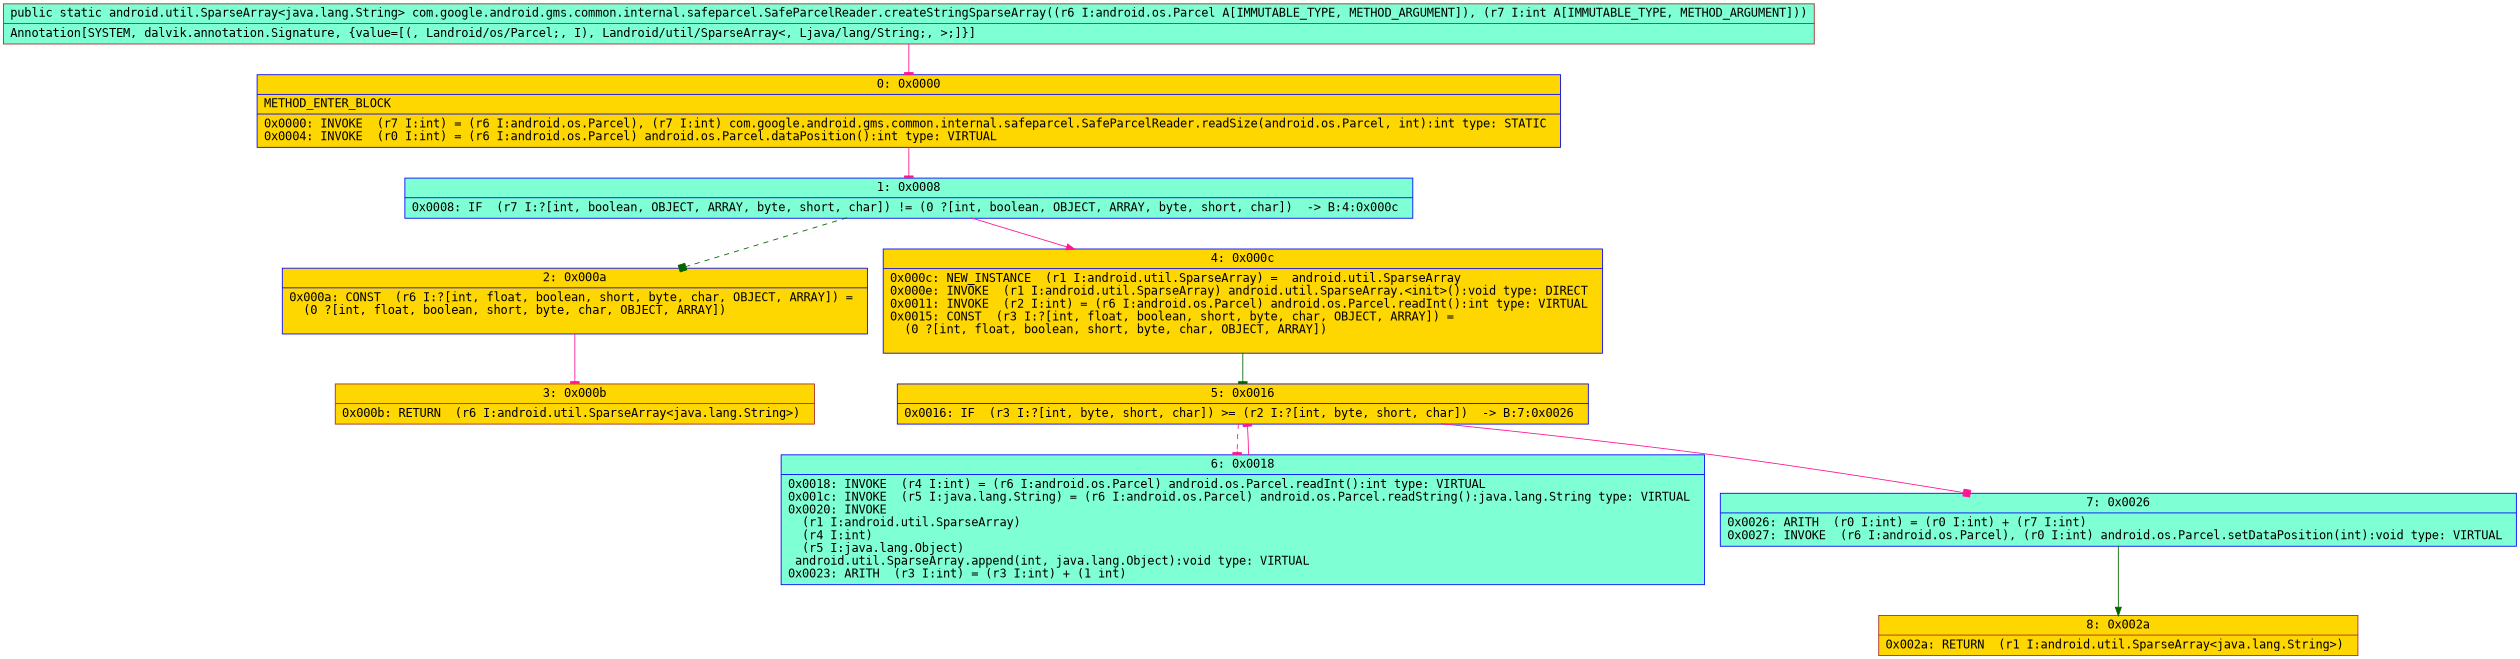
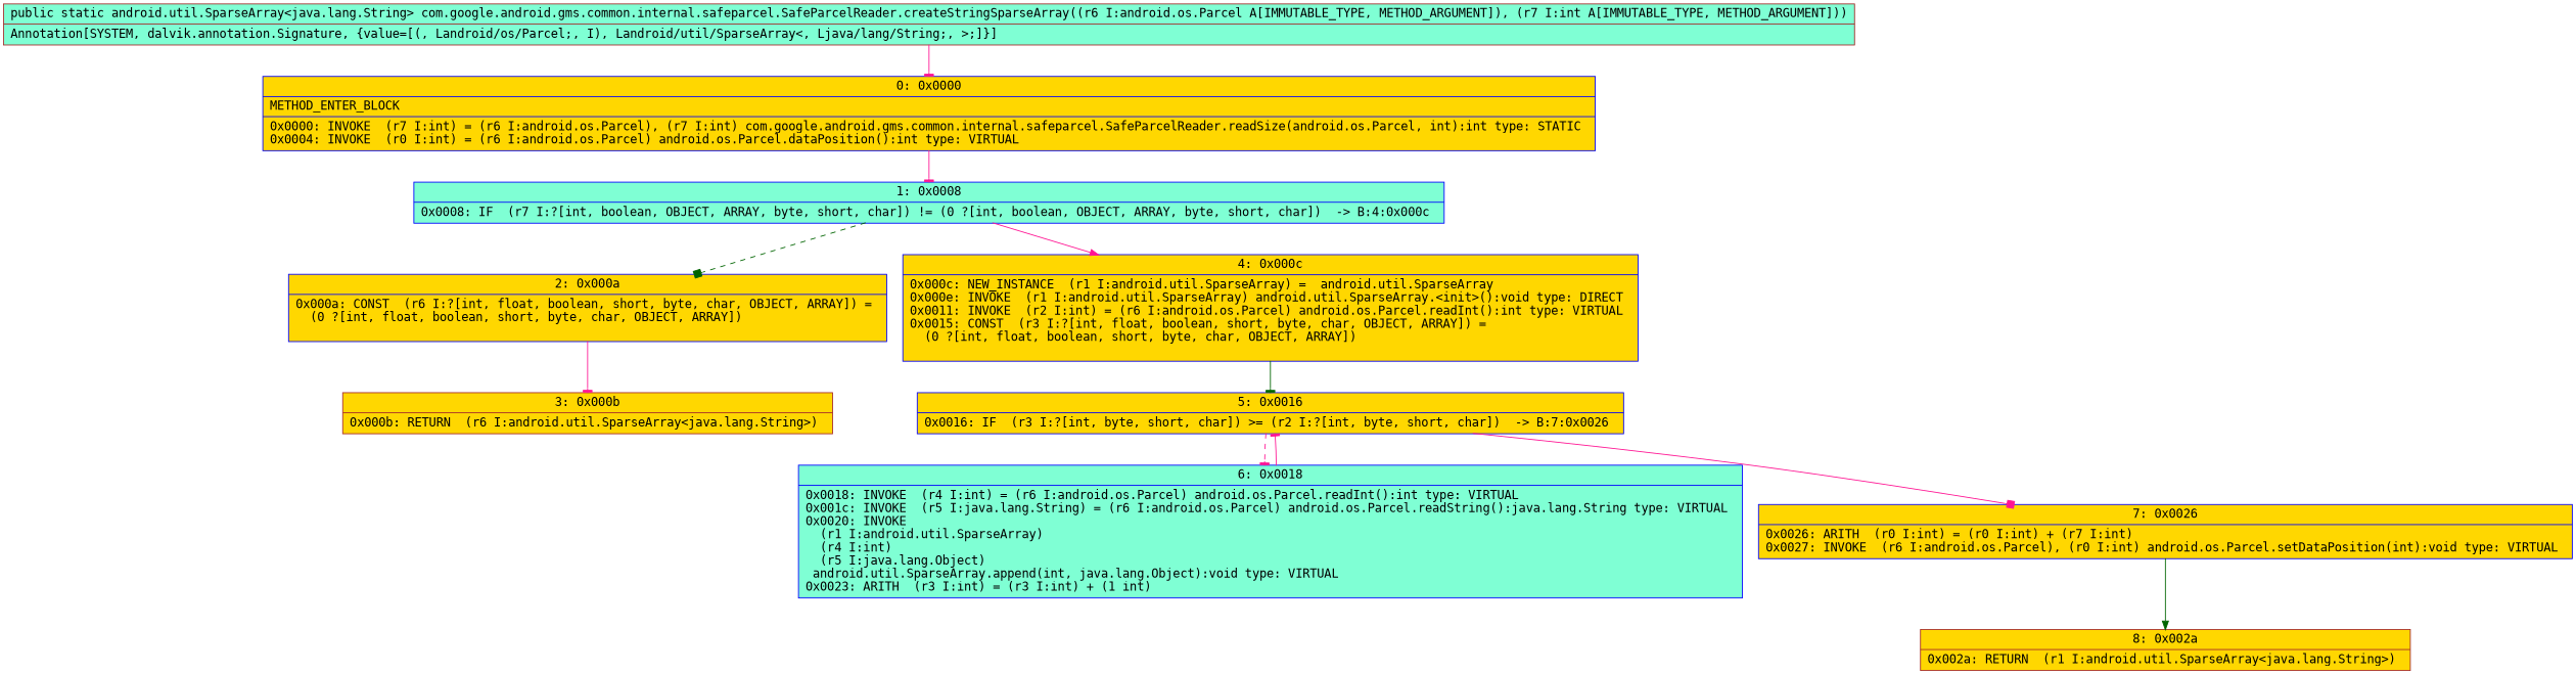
  digraph {
    fontname="DejaVu Sans Mono"
    node [color=blue fillcolor=gold fontname="DejaVu Sans Mono" shape=record style=filled]
    edge [arrowhead=tee color=deeppink fontname="DejaVu Sans Mono"]
    n1 [label="{0\:\ 0x0000|METHOD_ENTER_BLOCK\l|0x0000: INVOKE  (r7 I:int) = (r6 I:android.os.Parcel), (r7 I:int) com.google.android.gms.common.internal.safeparcel.SafeParcelReader.readSize(android.os.Parcel, int):int type: STATIC \l0x0004: INVOKE  (r0 I:int) = (r6 I:android.os.Parcel) android.os.Parcel.dataPosition():int type: VIRTUAL \l}"]
    n2 [fillcolor=aquamarine label="{1\:\ 0x0008|0x0008: IF  (r7 I:?[int, boolean, OBJECT, ARRAY, byte, short, char]) != (0 ?[int, boolean, OBJECT, ARRAY, byte, short, char])  \-\> B:4:0x000c \l}"]
    n3 [label="{2\:\ 0x000a|0x000a: CONST  (r6 I:?[int, float, boolean, short, byte, char, OBJECT, ARRAY]) = \l  (0 ?[int, float, boolean, short, byte, char, OBJECT, ARRAY])\l \l}"]
    n4 [label="{4\:\ 0x000c|0x000c: NEW_INSTANCE  (r1 I:android.util.SparseArray) =  android.util.SparseArray \l0x000e: INVOKE  (r1 I:android.util.SparseArray) android.util.SparseArray.\<init\>():void type: DIRECT \l0x0011: INVOKE  (r2 I:int) = (r6 I:android.os.Parcel) android.os.Parcel.readInt():int type: VIRTUAL \l0x0015: CONST  (r3 I:?[int, float, boolean, short, byte, char, OBJECT, ARRAY]) = \l  (0 ?[int, float, boolean, short, byte, char, OBJECT, ARRAY])\l \l}"]
    n5 [color=brown label="{3\:\ 0x000b|0x000b: RETURN  (r6 I:android.util.SparseArray\<java.lang.String\>) \l}"]
    n6 [label="{5\:\ 0x0016|0x0016: IF  (r3 I:?[int, byte, short, char]) \>= (r2 I:?[int, byte, short, char])  \-\> B:7:0x0026 \l}"]
    n7 [fillcolor=aquamarine label="{6\:\ 0x0018|0x0018: INVOKE  (r4 I:int) = (r6 I:android.os.Parcel) android.os.Parcel.readInt():int type: VIRTUAL \l0x001c: INVOKE  (r5 I:java.lang.String) = (r6 I:android.os.Parcel) android.os.Parcel.readString():java.lang.String type: VIRTUAL \l0x0020: INVOKE  \l  (r1 I:android.util.SparseArray)\l  (r4 I:int)\l  (r5 I:java.lang.Object)\l android.util.SparseArray.append(int, java.lang.Object):void type: VIRTUAL \l0x0023: ARITH  (r3 I:int) = (r3 I:int) + (1 int) \l}"]
-   n8 [fillcolor=aquamarine label="{7\:\ 0x0026|0x0026: ARITH  (r0 I:int) = (r0 I:int) + (r7 I:int) \l0x0027: INVOKE  (r6 I:android.os.Parcel), (r0 I:int) android.os.Parcel.setDataPosition(int):void type: VIRTUAL \l}"]
+   n8 [label="{7\:\ 0x0026|0x0026: ARITH  (r0 I:int) = (r0 I:int) + (r7 I:int) \l0x0027: INVOKE  (r6 I:android.os.Parcel), (r0 I:int) android.os.Parcel.setDataPosition(int):void type: VIRTUAL \l}"]
    n9 [color=brown label="{8\:\ 0x002a|0x002a: RETURN  (r1 I:android.util.SparseArray\<java.lang.String\>) \l}"]
    n10 [color=brown fillcolor=aquamarine label="{public static android.util.SparseArray\<java.lang.String\> com.google.android.gms.common.internal.safeparcel.SafeParcelReader.createStringSparseArray((r6 I:android.os.Parcel A[IMMUTABLE_TYPE, METHOD_ARGUMENT]), (r7 I:int A[IMMUTABLE_TYPE, METHOD_ARGUMENT]))  | Annotation[SYSTEM, dalvik.annotation.Signature, \{value=[(, Landroid\/os\/Parcel;, I), Landroid\/util\/SparseArray\<, Ljava\/lang\/String;, \>;]\}]\l}"]
    n1 -> n2
    n2 -> n3 [arrowhead=box color=darkgreen style=dashed]
    n2 -> n4 [arrowhead=normal]
    n3 -> n5
    n4 -> n6 [color=darkgreen]
    n6 -> n7 [style=dashed]
    n6 -> n8 [arrowhead=box]
    n7 -> n6
    n8 -> n9 [arrowhead=normal color=darkgreen]
    n10 -> n1
  }
